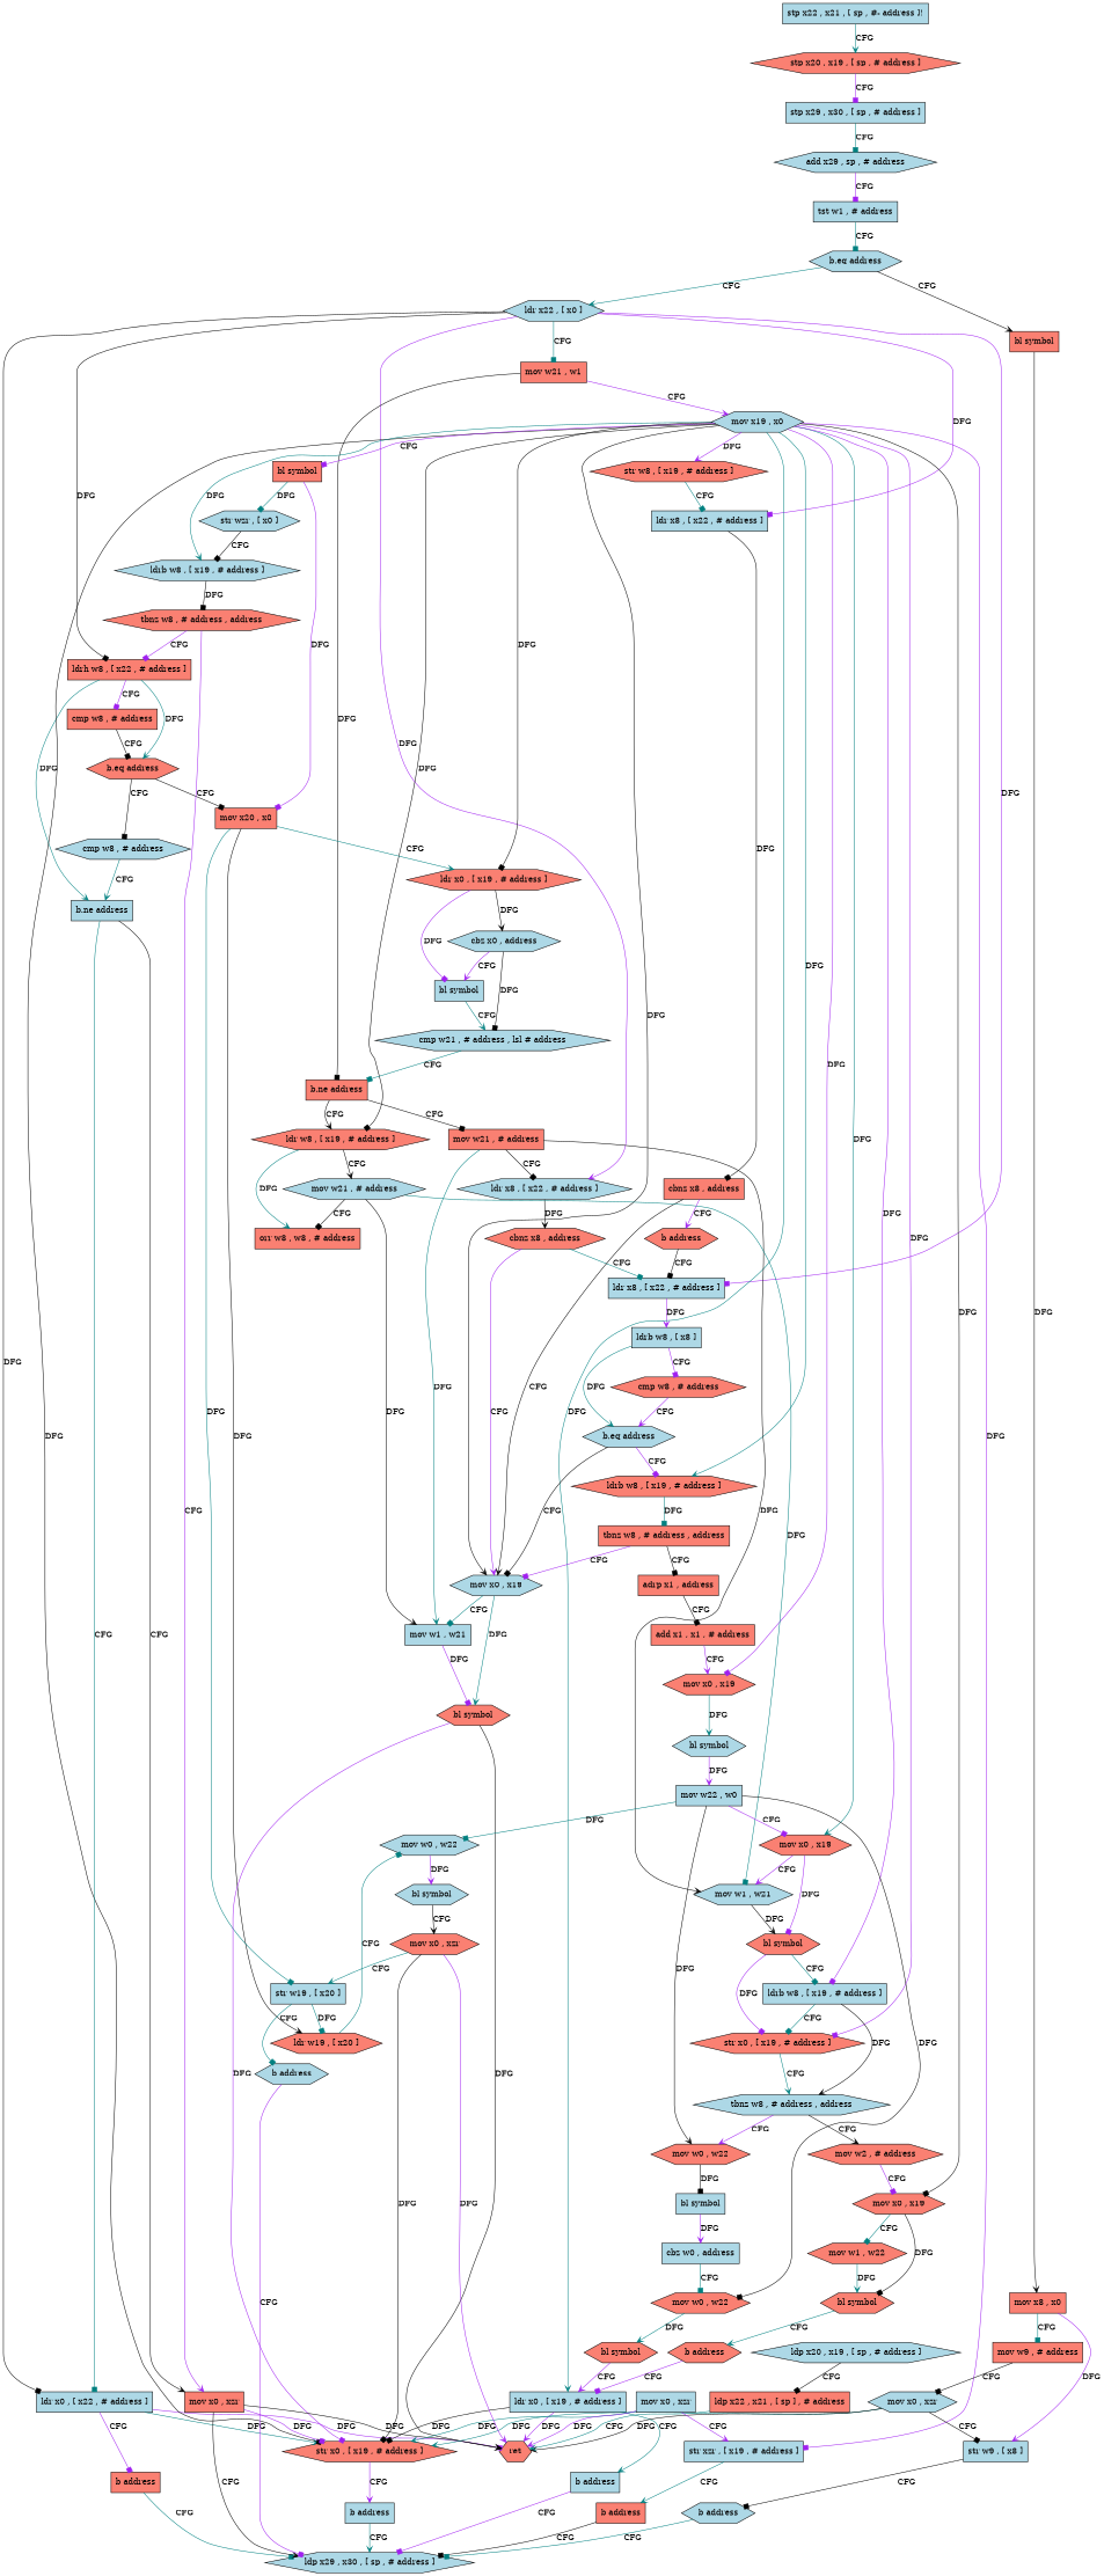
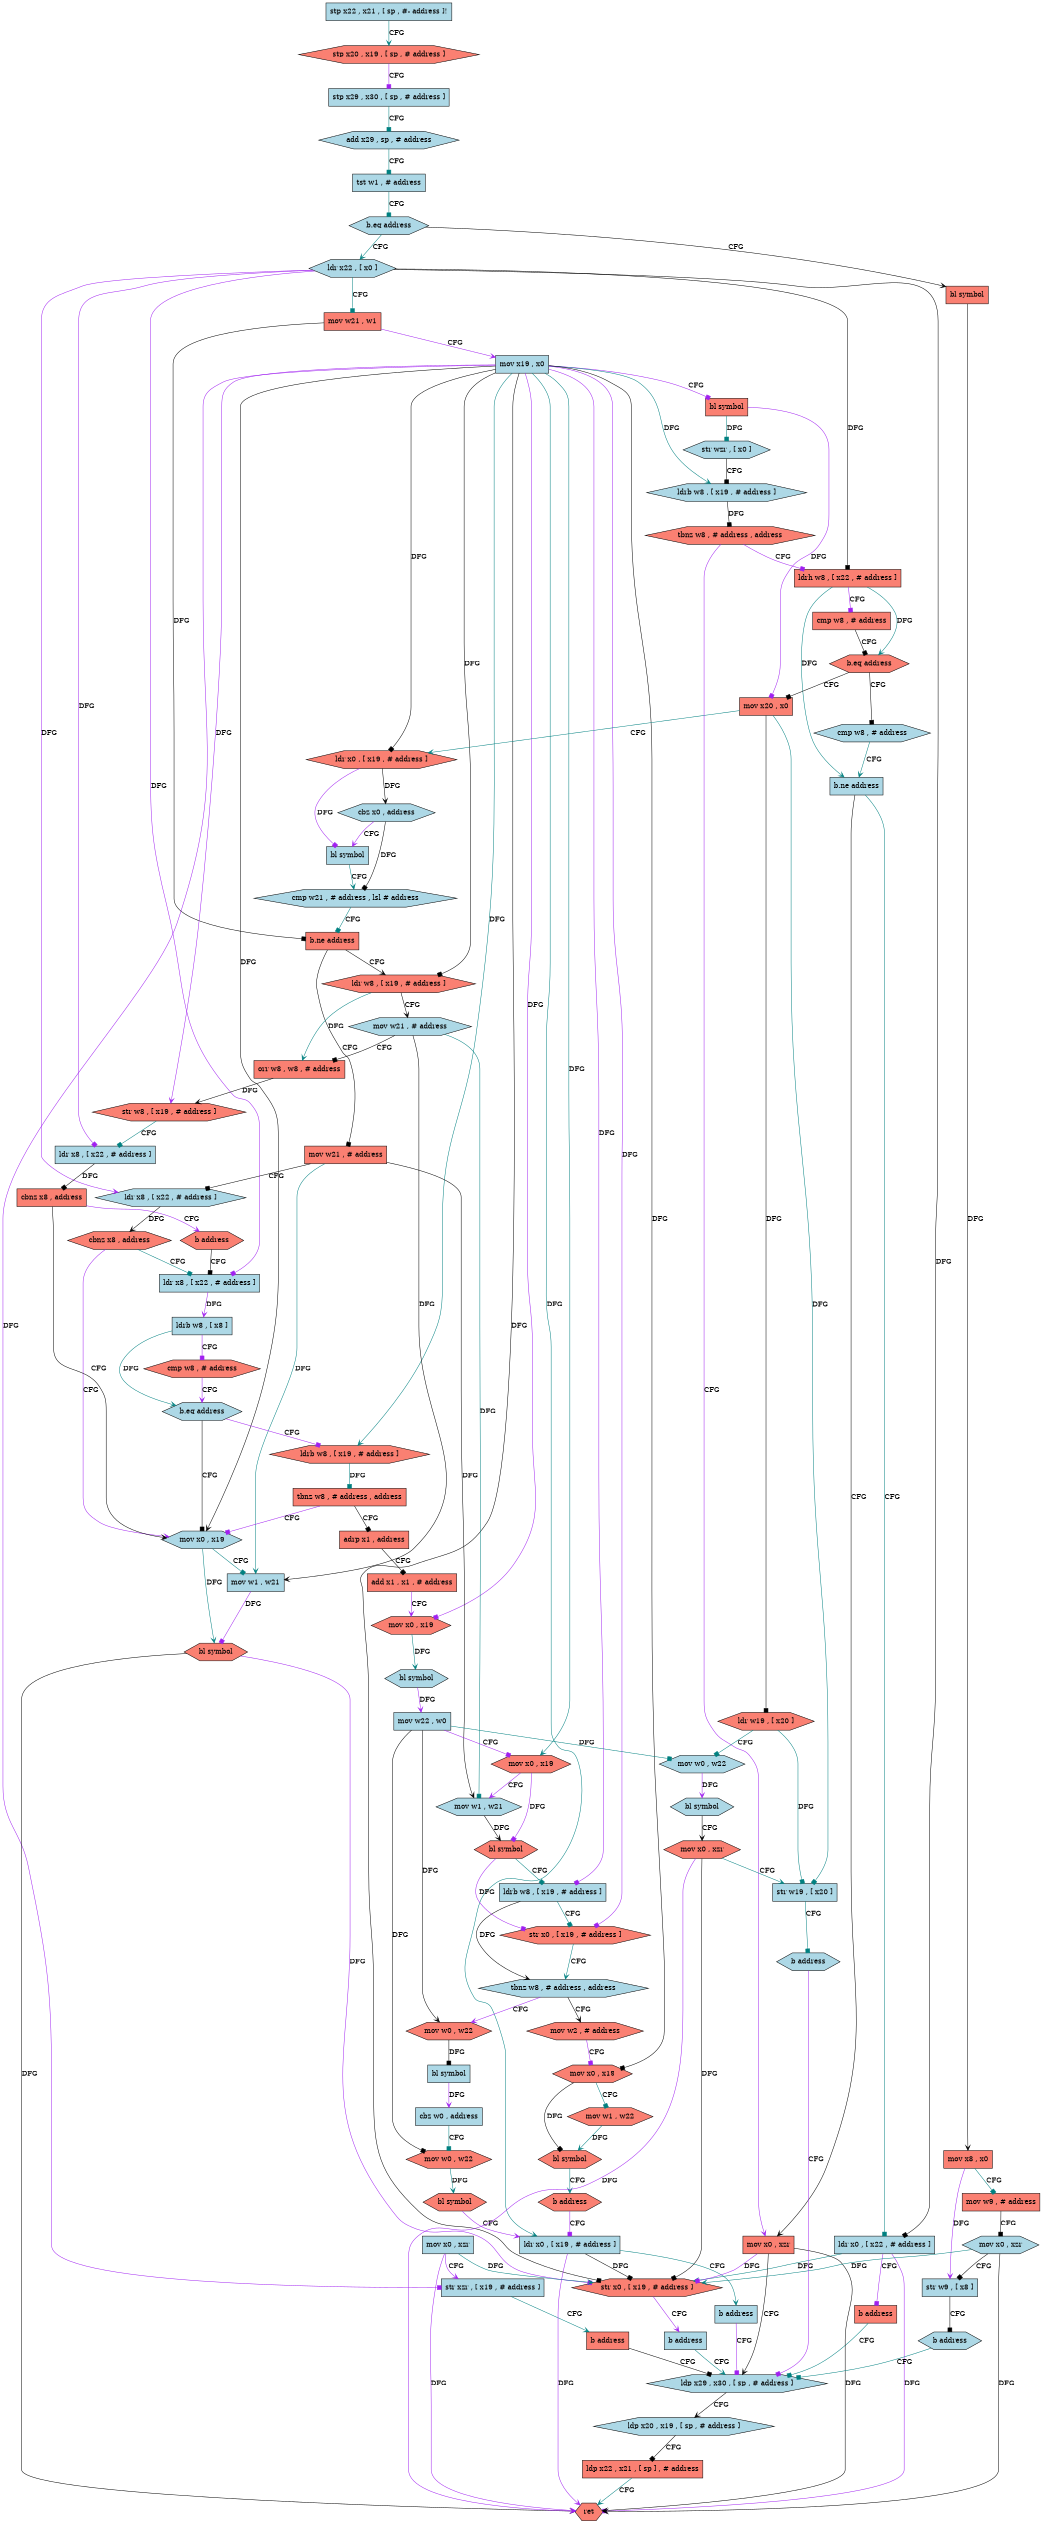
  digraph {
    node [fillcolor=salmon shape=hexagon style=filled]
    edge [arrowhead=box color=black]
    n1 [fillcolor=lightblue label="stp x22 , x21 , [ sp , #- address ]!" shape=box]
    n2 [label="stp x20 , x19 , [ sp , # address ]"]
    n3 [fillcolor=lightblue label="stp x29 , x30 , [ sp , # address ]" shape=box]
    n4 [fillcolor=lightblue label="add x29 , sp , # address"]
    n5 [fillcolor=lightblue label="tst w1 , # address" shape=box]
    n6 [fillcolor=lightblue label="b.eq address"]
    n7 [fillcolor=lightblue label="ldr x22 , [ x0 ]"]
    n8 [label="bl symbol" shape=box]
    n9 [label="mov w21 , w1" shape=box]
    n10 [label="ldrh w8 , [ x22 , # address ]" shape=box]
    n11 [fillcolor=lightblue label="ldr x0 , [ x22 , # address ]" shape=box]
    n12 [fillcolor=lightblue label="ldr x8 , [ x22 , # address ]"]
    n13 [fillcolor=lightblue label="ldr x8 , [ x22 , # address ]" shape=box]
    n14 [fillcolor=lightblue label="ldr x8 , [ x22 , # address ]" shape=box]
    n15 [label="mov x8 , x0" shape=box]
-   n16 [fillcolor=lightblue label="mov x19 , x0"]
+   n16 [fillcolor=lightblue label="mov x19 , x0" shape=box]
    n17 [label="b.ne address" shape=box]
    n18 [label="cmp w8 , # address" shape=box]
    n19 [label="b.eq address"]
    n20 [fillcolor=lightblue label="b.ne address" shape=box]
    n21 [label="str x0 , [ x19 , # address ]"]
    n22 [label=ret]
    n23 [label="b address" shape=box]
    n24 [label="cbnz x8 , address"]
    n25 [fillcolor=lightblue label="ldrb w8 , [ x8 ]" shape=box]
    n26 [label="cbnz x8 , address" shape=box]
    n27 [label="mov w9 , # address" shape=box]
    n28 [fillcolor=lightblue label="str w9 , [ x8 ]" shape=box]
    n29 [label="bl symbol" shape=box]
    n30 [fillcolor=lightblue label="ldrb w8 , [ x19 , # address ]"]
    n31 [label="ldr x0 , [ x19 , # address ]"]
    n32 [label="ldr w8 , [ x19 , # address ]"]
    n33 [fillcolor=lightblue label="mov x0 , x19"]
    n34 [label="str w8 , [ x19 , # address ]"]
    n35 [label="ldrb w8 , [ x19 , # address ]"]
    n36 [label="mov x0 , x19"]
    n37 [fillcolor=lightblue label="str xzr , [ x19 , # address ]" shape=box]
    n38 [label="mov x0 , x19"]
    n39 [fillcolor=lightblue label="ldrb w8 , [ x19 , # address ]" shape=box]
    n40 [label="str x0 , [ x19 , # address ]"]
    n41 [label="mov x0 , x19"]
    n42 [fillcolor=lightblue label="ldr x0 , [ x19 , # address ]" shape=box]
    n43 [label="mov w21 , # address" shape=box]
    n44 [fillcolor=lightblue label="str wzr , [ x0 ]"]
    n45 [label="mov x20 , x0" shape=box]
    n46 [label="tbnz w8 , # address , address"]
    n47 [fillcolor=lightblue label="cbz x0 , address"]
    n48 [fillcolor=lightblue label="bl symbol" shape=box]
    n49 [fillcolor=lightblue label="mov w21 , # address"]
    n50 [label="orr w8 , w8 , # address" shape=box]
    n51 [fillcolor=lightblue label="mov w1 , w21" shape=box]
    n52 [label="bl symbol"]
    n53 [fillcolor=lightblue label="b address" shape=box]
    n54 [label="tbnz w8 , # address , address" shape=box]
    n55 [fillcolor=lightblue label="bl symbol"]
    n56 [label="b address" shape=box]
    n57 [fillcolor=lightblue label="mov w1 , w21"]
    n58 [label="bl symbol"]
    n59 [fillcolor=lightblue label="tbnz w8 , # address , address"]
    n60 [label="mov w1 , w22"]
    n61 [label="bl symbol"]
    n62 [fillcolor=lightblue label="b address" shape=box]
    n63 [label="ldr w19 , [ x20 ]"]
    n64 [fillcolor=lightblue label="str w19 , [ x20 ]" shape=box]
    n65 [label="mov x0 , xzr" shape=box]
    n66 [fillcolor=lightblue label="ldp x29 , x30 , [ sp , # address ]"]
    n67 [fillcolor=lightblue label="ldp x20 , x19 , [ sp , # address ]"]
    n68 [fillcolor=lightblue label="cmp w8 , # address"]
    n69 [fillcolor=lightblue label="mov x0 , xzr"]
    n70 [fillcolor=lightblue label="b address"]
    n71 [label="ldp x22 , x21 , [ sp ] , # address" shape=box]
    n72 [fillcolor=lightblue label="mov w0 , w22"]
    n73 [fillcolor=lightblue label="b address"]
    n74 [fillcolor=lightblue label="cmp w21 , # address , lsl # address"]
    n75 [label="cmp w8 , # address"]
    n76 [fillcolor=lightblue label="b.eq address"]
    n77 [label="b address"]
    n78 [label="adrp x1 , address" shape=box]
    n79 [label="add x1 , x1 , # address" shape=box]
    n80 [fillcolor=lightblue label="mov w22 , w0" shape=box]
    n81 [label="mov w0 , w22"]
    n82 [label="mov w0 , w22"]
    n83 [fillcolor=lightblue label="mov x0 , xzr" shape=box]
    n84 [fillcolor=lightblue label="bl symbol" shape=box]
    n85 [label="bl symbol"]
    n86 [fillcolor=lightblue label="bl symbol"]
    n87 [label="mov w2 , # address"]
    n88 [fillcolor=lightblue label="cbz w0 , address" shape=box]
    n89 [label="b address"]
    n90 [label="mov x0 , xzr"]
    n1 -> n2 [arrowhead=vee color=teal label=CFG]
    n2 -> n3 [color=purple label=CFG]
    n3 -> n4 [color=teal label=CFG]
-   n4 -> n5 [color=purple label=CFG]
+   n4 -> n5 [color=teal label=CFG]
    n5 -> n6 [color=teal label=CFG]
    n6 -> n7 [arrowhead=vee color=teal label=CFG]
    n6 -> n8 [arrowhead=vee label=CFG]
    n7 -> n9 [color=teal label=CFG]
    n7 -> n10 [label=DFG]
    n7 -> n11 [label=DFG]
    n7 -> n12 [arrowhead=vee color=purple label=DFG]
    n7 -> n13 [color=purple label=DFG]
    n7 -> n14 [color=purple label=DFG]
    n8 -> n15 [arrowhead=vee label=DFG]
    n9 -> n16 [arrowhead=vee color=purple label=CFG]
    n9 -> n17 [label=DFG]
    n10 -> n18 [color=purple label=CFG]
    n10 -> n19 [arrowhead=vee color=teal label=DFG]
    n10 -> n20 [arrowhead=vee color=teal label=DFG]
    n11 -> n21 [arrowhead=vee color=teal label=DFG]
    n11 -> n22 [color=purple label=DFG]
    n11 -> n23 [color=purple label=CFG]
    n12 -> n24 [arrowhead=vee label=DFG]
    n13 -> n25 [arrowhead=vee color=purple label=DFG]
    n14 -> n26 [label=DFG]
    n15 -> n27 [color=teal label=CFG]
    n15 -> n28 [arrowhead=vee color=purple label=DFG]
    n16 -> n21 [label=DFG]
    n16 -> n29 [color=purple label=CFG]
    n16 -> n30 [arrowhead=vee color=teal label=DFG]
    n16 -> n31 [label=DFG]
    n16 -> n32 [label=DFG]
    n16 -> n33 [arrowhead=vee label=DFG]
    n16 -> n34 [arrowhead=vee color=purple label=DFG]
    n16 -> n35 [arrowhead=vee color=teal label=DFG]
    n16 -> n36 [color=purple label=DFG]
    n16 -> n37 [color=purple label=DFG]
    n16 -> n38 [arrowhead=vee color=teal label=DFG]
    n16 -> n39 [color=purple label=DFG]
    n16 -> n40 [color=purple label=DFG]
    n16 -> n41 [label=DFG]
    n16 -> n42 [arrowhead=vee color=teal label=DFG]
    n17 -> n32 [arrowhead=vee label=CFG]
    n17 -> n43 [label=CFG]
    n18 -> n19 [label=CFG]
    n19 -> n45 [label=CFG]
    n19 -> n68 [label=CFG]
    n20 -> n11 [color=teal label=CFG]
    n20 -> n65 [arrowhead=vee label=CFG]
    n21 -> n53 [arrowhead=vee color=purple label=CFG]
    n23 -> n66 [color=teal label=CFG]
    n24 -> n13 [color=teal label=CFG]
    n24 -> n33 [arrowhead=vee color=purple label=CFG]
    n25 -> n75 [color=purple label=CFG]
    n25 -> n76 [arrowhead=vee color=teal label=DFG]
    n26 -> n33 [arrowhead=vee label=CFG]
    n26 -> n77 [arrowhead=vee color=purple label=CFG]
    n27 -> n69 [label=CFG]
    n28 -> n70 [label=CFG]
    n29 -> n44 [color=teal label=DFG]
    n29 -> n45 [color=purple label=DFG]
    n30 -> n46 [label=DFG]
    n31 -> n47 [arrowhead=vee label=DFG]
    n31 -> n48 [color=purple label=DFG]
    n32 -> n49 [arrowhead=vee label=CFG]
    n32 -> n50 [arrowhead=vee color=teal label=DFG]
    n33 -> n51 [color=teal label=CFG]
    n33 -> n52 [arrowhead=vee color=teal label=DFG]
    n34 -> n14 [color=teal label=CFG]
    n35 -> n54 [color=teal label=DFG]
    n36 -> n55 [arrowhead=vee color=teal label=DFG]
    n37 -> n56 [arrowhead=vee color=teal label=CFG]
    n38 -> n57 [arrowhead=vee color=purple label=CFG]
    n38 -> n58 [color=purple label=DFG]
    n39 -> n40 [color=teal label=CFG]
    n39 -> n59 [arrowhead=vee label=DFG]
    n40 -> n59 [arrowhead=vee color=teal label=CFG]
    n41 -> n60 [color=teal label=CFG]
    n41 -> n61 [label=DFG]
    n42 -> n21 [label=DFG]
    n42 -> n22 [arrowhead=vee color=purple label=DFG]
    n42 -> n62 [arrowhead=vee color=teal label=CFG]
    n43 -> n12 [label=CFG]
    n43 -> n51 [arrowhead=vee color=teal label=DFG]
    n43 -> n57 [arrowhead=vee label=DFG]
    n44 -> n30 [label=CFG]
    n45 -> n31 [arrowhead=vee color=teal label=CFG]
-   n45 -> n63 [arrowhead=vee label=DFG]
+   n45 -> n63 [label=DFG]
    n45 -> n64 [color=teal label=DFG]
    n46 -> n10 [color=purple label=CFG]
    n46 -> n65 [arrowhead=vee color=purple label=CFG]
    n47 -> n48 [arrowhead=vee color=purple label=CFG]
    n47 -> n74 [label=DFG]
    n48 -> n74 [arrowhead=vee color=teal label=CFG]
    n49 -> n50 [label=CFG]
    n49 -> n51 [arrowhead=vee label=DFG]
    n49 -> n57 [color=teal label=DFG]
+   n50 -> n34 [arrowhead=vee label=DFG]
    n51 -> n52 [color=purple label=DFG]
    n52 -> n21 [color=purple label=DFG]
    n52 -> n22 [arrowhead=vee label=DFG]
    n53 -> n66 [arrowhead=vee color=teal label=CFG]
    n54 -> n33 [color=purple label=CFG]
    n54 -> n78 [label=CFG]
    n55 -> n80 [arrowhead=vee color=purple label=DFG]
    n56 -> n66 [label=CFG]
    n57 -> n58 [arrowhead=vee label=DFG]
    n58 -> n39 [color=teal label=CFG]
    n58 -> n40 [color=purple label=DFG]
    n59 -> n81 [arrowhead=vee color=purple label=CFG]
    n59 -> n87 [arrowhead=vee label=CFG]
    n60 -> n61 [arrowhead=vee color=teal label=DFG]
    n61 -> n89 [arrowhead=vee color=teal label=CFG]
    n62 -> n66 [color=purple label=CFG]
-   n64 -> n63 [color=teal label=DFG]
+   n63 -> n64 [color=teal label=DFG]
    n63 -> n72 [color=teal label=CFG]
    n64 -> n73 [color=teal label=CFG]
    n65 -> n21 [color=purple label=DFG]
    n65 -> n22 [arrowhead=vee label=DFG]
    n65 -> n66 [arrowhead=vee label=CFG]
+   n66 -> n67 [arrowhead=vee label=CFG]
    n67 -> n71 [label=CFG]
    n68 -> n20 [arrowhead=vee color=teal label=CFG]
    n69 -> n21 [arrowhead=vee color=teal label=DFG]
    n69 -> n22 [arrowhead=vee label=DFG]
    n69 -> n28 [label=CFG]
    n70 -> n66 [color=teal label=CFG]
    n71 -> n22 [arrowhead=vee color=teal label=CFG]
    n72 -> n86 [arrowhead=vee color=purple label=DFG]
    n73 -> n66 [color=purple label=CFG]
    n74 -> n17 [color=teal label=CFG]
    n75 -> n76 [arrowhead=vee color=purple label=CFG]
    n76 -> n33 [label=CFG]
    n76 -> n35 [color=purple label=CFG]
    n77 -> n13 [label=CFG]
    n78 -> n79 [label=CFG]
    n79 -> n36 [arrowhead=vee color=purple label=CFG]
    n80 -> n38 [color=purple label=CFG]
    n80 -> n72 [color=teal label=DFG]
    n80 -> n81 [arrowhead=vee label=DFG]
    n80 -> n82 [label=DFG]
    n81 -> n84 [label=DFG]
    n82 -> n85 [arrowhead=vee color=teal label=DFG]
    n83 -> n21 [arrowhead=vee color=teal label=DFG]
    n83 -> n22 [arrowhead=vee color=purple label=DFG]
    n83 -> n37 [arrowhead=vee color=purple label=CFG]
    n84 -> n88 [arrowhead=vee color=purple label=DFG]
    n85 -> n42 [arrowhead=vee color=purple label=CFG]
    n86 -> n90 [arrowhead=vee label=CFG]
    n87 -> n41 [color=purple label=CFG]
    n88 -> n82 [color=teal label=CFG]
    n89 -> n42 [color=purple label=CFG]
    n90 -> n21 [label=DFG]
    n90 -> n22 [arrowhead=vee color=purple label=DFG]
    n90 -> n64 [arrowhead=vee color=teal label=CFG]
  }
